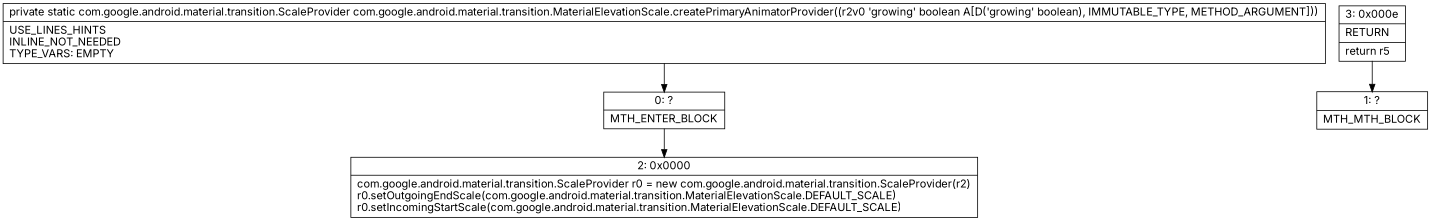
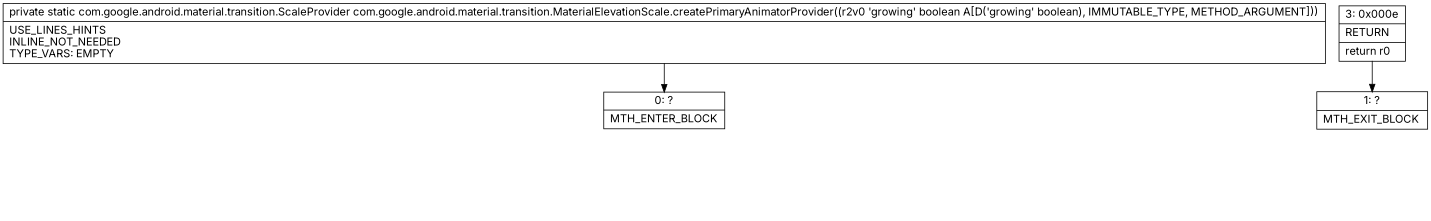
  digraph {
    fontname=Inter
    node [fontname=Inter shape=record]
    edge [fontname=Inter]
    n1 [label="{0\:\ ?|MTH_ENTER_BLOCK\l}"]
-   n2 [label="{2\:\ 0x0000|com.google.android.material.transition.ScaleProvider r0 = new com.google.android.material.transition.ScaleProvider(r2)\lr0.setOutgoingEndScale(com.google.android.material.transition.MaterialElevationScale.DEFAULT_SCALE)\lr0.setIncomingStartScale(com.google.android.material.transition.MaterialElevationScale.DEFAULT_SCALE)\l}"]
-   n3 [label="{3\:\ 0x000e|RETURN\l|return r5\l}"]
-   n4 [label="{1\:\ ?|MTH_MTH_BLOCK\l}"]
+   n3 [label="{3\:\ 0x000e|RETURN\l|return r0\l}"]
+   n4 [label="{1\:\ ?|MTH_EXIT_BLOCK\l}"]
    n5 [label="{private static com.google.android.material.transition.ScaleProvider com.google.android.material.transition.MaterialElevationScale.createPrimaryAnimatorProvider((r2v0 'growing' boolean A[D('growing' boolean), IMMUTABLE_TYPE, METHOD_ARGUMENT]))  | USE_LINES_HINTS\lINLINE_NOT_NEEDED\lTYPE_VARS: EMPTY\l}"]
-   n1 -> n2
    n3 -> n4
    n5 -> n1
  }
